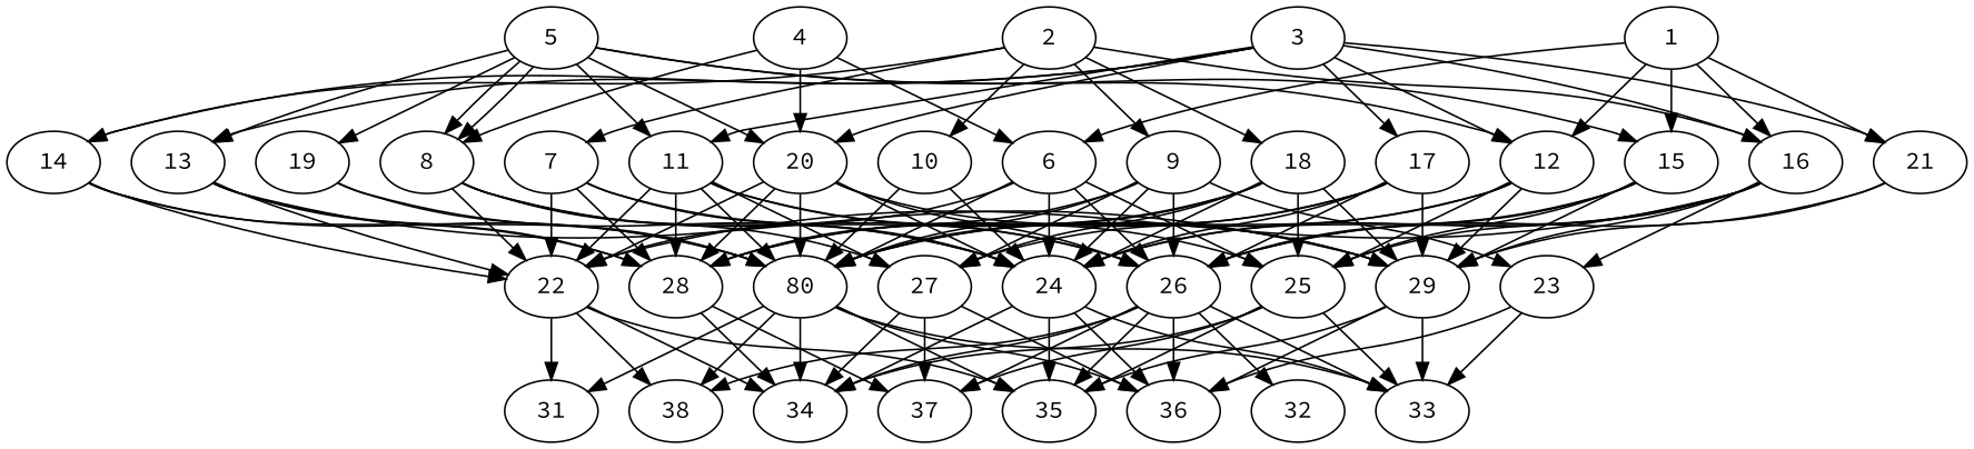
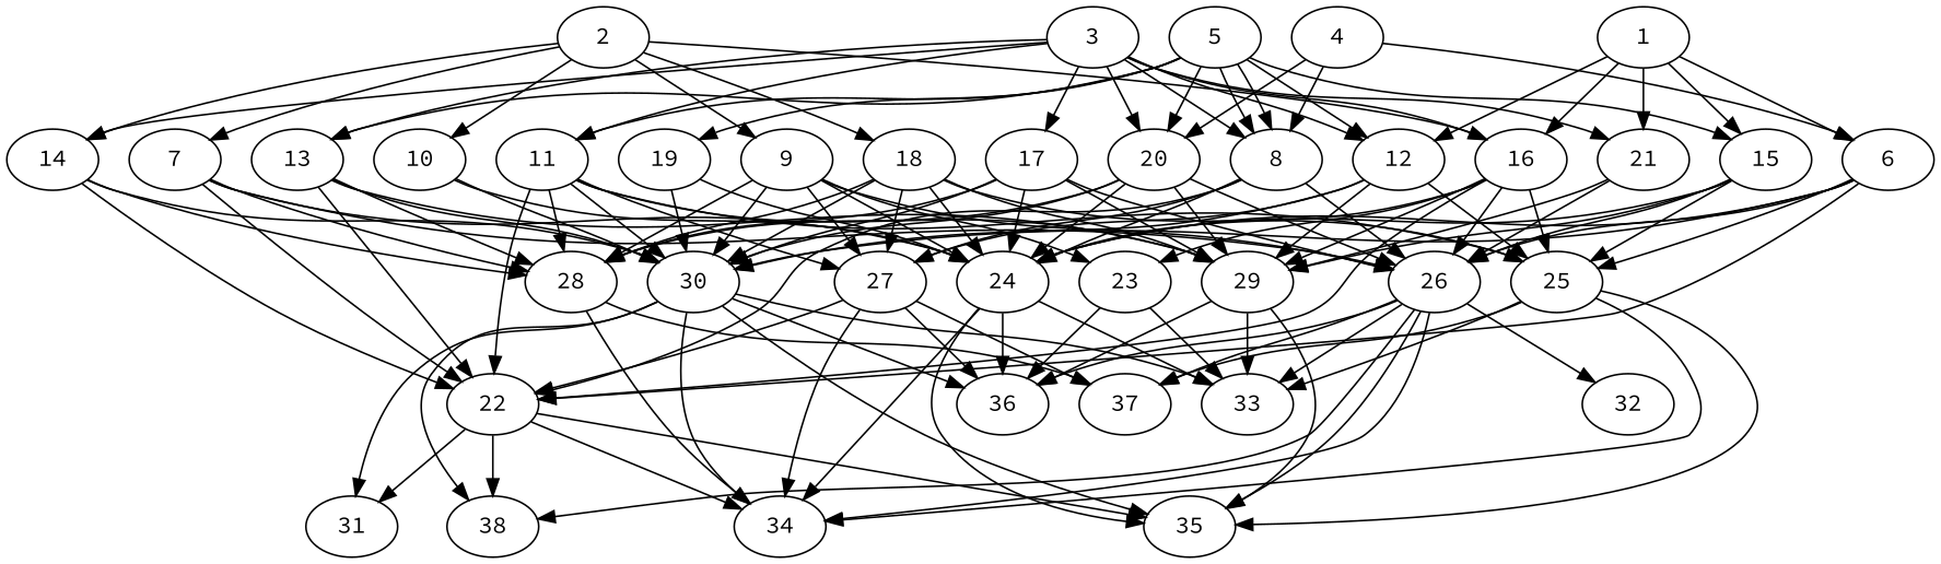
  digraph {
    fontname="Source Code Pro"
    node [alpha=0.17 fontname="Source Code Pro"]
    edge [fontname="Source Code Pro"]
    1 [expect_size=10153777239755958]
    6 [alpha=0.12 expect_size=32016852430709384]
    12 [alpha=0.06 expect_size=6050669645607190]
    15 [alpha=0.16 expect_size=6896528677673107456]
    16 [alpha=0.10 expect_size=1140742088686768750592]
    21 [alpha=0.07 expect_size=28406430748031528]
    22 [alpha=0.16 expect_size=975595319472028647424]
    24 [alpha=0.11 expect_size=338501751213107968]
    25 [alpha=0.10 expect_size=644086786735639936]
    26 [alpha=0.16 expect_size=5674808811114377]
-   30 [alpha=0.12 expect_size=24704605170927844 label=80]
+   30 [alpha=0.12 expect_size=24704605170927844]
    27 [alpha=0.14 expect_size=5984893145723115]
    29 [alpha=0.02 expect_size=390008856483598976]
    23 [alpha=0.11 expect_size=1095516240588048512]
    31 [alpha=0.05 expect_size=1749612454804677722112]
    34 [alpha=0.13 expect_size=137269916402792267776]
    35 [alpha=0.06 expect_size=41180330186599616]
    38 [alpha=0.13 expect_size=843770726604284928]
    33 [alpha=0.15 expect_size=622752732499212288]
    36 [alpha=0.06 expect_size=29746155767462580]
    37 [expect_size=2842902959367389184]
    32 [expect_size=32587235966582784000]
    28 [expect_size=1611131643713328]
    2 [alpha=0.19 expect_size=3377263639613407232]
    7 [alpha=0.07 expect_size=46359279992569856000]
    9 [alpha=0.16 expect_size=957717535134658330624]
    10 [alpha=0.01 expect_size=6780372509825054]
    14 [expect_size=5294097539226683]
    18 [alpha=0.11 expect_size=6751825575382410]
    3 [alpha=0.03 expect_size=269663564888775456]
    8 [alpha=0.04 expect_size=562326579939319936]
    11 [alpha=0.02 expect_size=1148358646726600832]
    13 [alpha=0.02 expect_size=1462948466647826432]
    17 [alpha=0.10 expect_size=653297577803885]
    20 [alpha=0.08 expect_size=6648573211309024]
    4 [alpha=0.12 expect_size=396121509690079296]
    5 [alpha=0.06 expect_size=1354305704050685696]
    19 [alpha=0.16 expect_size=354873782429204611072]
    1 -> 6
    1 -> 12
    1 -> 15
    1 -> 16
    1 -> 21
    6 -> 22
    6 -> 24
    6 -> 25
    6 -> 26
    6 -> 30
    12 -> 25
    12 -> 30
    12 -> 27
    12 -> 29
    15 -> 24
    15 -> 25
    15 -> 26
    15 -> 29
    16 -> 22
    16 -> 24
    16 -> 25
    16 -> 26
    16 -> 29
    16 -> 23
    21 -> 26
    21 -> 29
    22 -> 31
    22 -> 34
    22 -> 35
    22 -> 38
    24 -> 34
    24 -> 35
    24 -> 33
    24 -> 36
    25 -> 34
    25 -> 35
    25 -> 33
    25 -> 37
    26 -> 34
    26 -> 35
    26 -> 38
    26 -> 33
    26 -> 36
    26 -> 37
    26 -> 32
    30 -> 31
    30 -> 34
    30 -> 35
    30 -> 38
    30 -> 33
    30 -> 36
    27 -> 34
    27 -> 36
    27 -> 37
    29 -> 35
    29 -> 33
    29 -> 36
    23 -> 33
    23 -> 36
    28 -> 34
    28 -> 37
    2 -> 16
    2 -> 7
    2 -> 9
    2 -> 10
    2 -> 14
    2 -> 18
    7 -> 22
    7 -> 24
    7 -> 26
    7 -> 28
    9 -> 24
    9 -> 26
    9 -> 30
    9 -> 27
    9 -> 23
    9 -> 28
    10 -> 24
    10 -> 30
    14 -> 22
    14 -> 30
    14 -> 28
    18 -> 24
    18 -> 25
    18 -> 30
    18 -> 27
    18 -> 29
    18 -> 28
    3 -> 12
    3 -> 16
    3 -> 21
    3 -> 14
+   3 -> 8
    3 -> 11
    3 -> 13
    3 -> 17
    3 -> 20
    8 -> 22
    8 -> 24
    8 -> 26
    8 -> 27
    11 -> 22
    11 -> 25
    11 -> 30
    11 -> 27
    11 -> 29
    11 -> 28
    13 -> 22
    13 -> 30
    13 -> 29
    13 -> 28
    17 -> 24
    17 -> 26
    17 -> 30
    17 -> 29
    17 -> 28
-   20 -> 22
+   27 -> 22
    20 -> 24
    20 -> 26
    20 -> 30
    20 -> 29
    20 -> 28
    4 -> 6
    4 -> 8
    4 -> 20
    5 -> 12
    5 -> 15
    5 -> 8
    5 -> 8
    5 -> 11
    5 -> 13
    5 -> 20
    5 -> 19
    19 -> 24
    19 -> 30
  }
